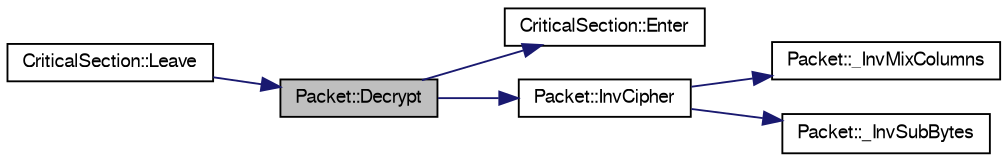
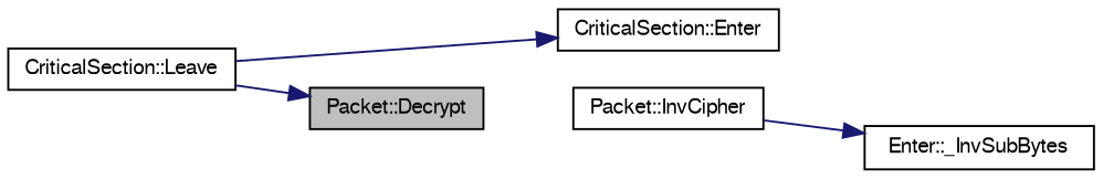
  digraph {
    rankdir=LR
    node [color=black fillcolor=white fontname=FreeSans fontsize=10 shape=record style=filled]
    edge [color=midnightblue fontname=FreeSans fontsize=10 labelfontname=FreeSans labelfontsize=10 style=solid]
    n1 [fillcolor=grey75 fontcolor=black height=0.2 label="Packet::Decrypt" width=0.4]
    n2 [height=0.2 label="CriticalSection::Enter" width=0.4]
    n3 [height=0.2 label="Packet::InvCipher" width=0.4]
-   n4 [height=0.2 label="Packet::_InvMixColumns" width=0.4]
-   n5 [height=0.2 label="Packet::_InvSubBytes" width=0.4]
+   n5 [height=0.2 label="Enter::_InvSubBytes" width=0.4]
    n6 [height=0.2 label="CriticalSection::Leave" width=0.4]
-   n1 -> n2
-   n1 -> n3
-   n3 -> n4
+   n6 -> n2
    n3 -> n5
    n6 -> n1
  }
